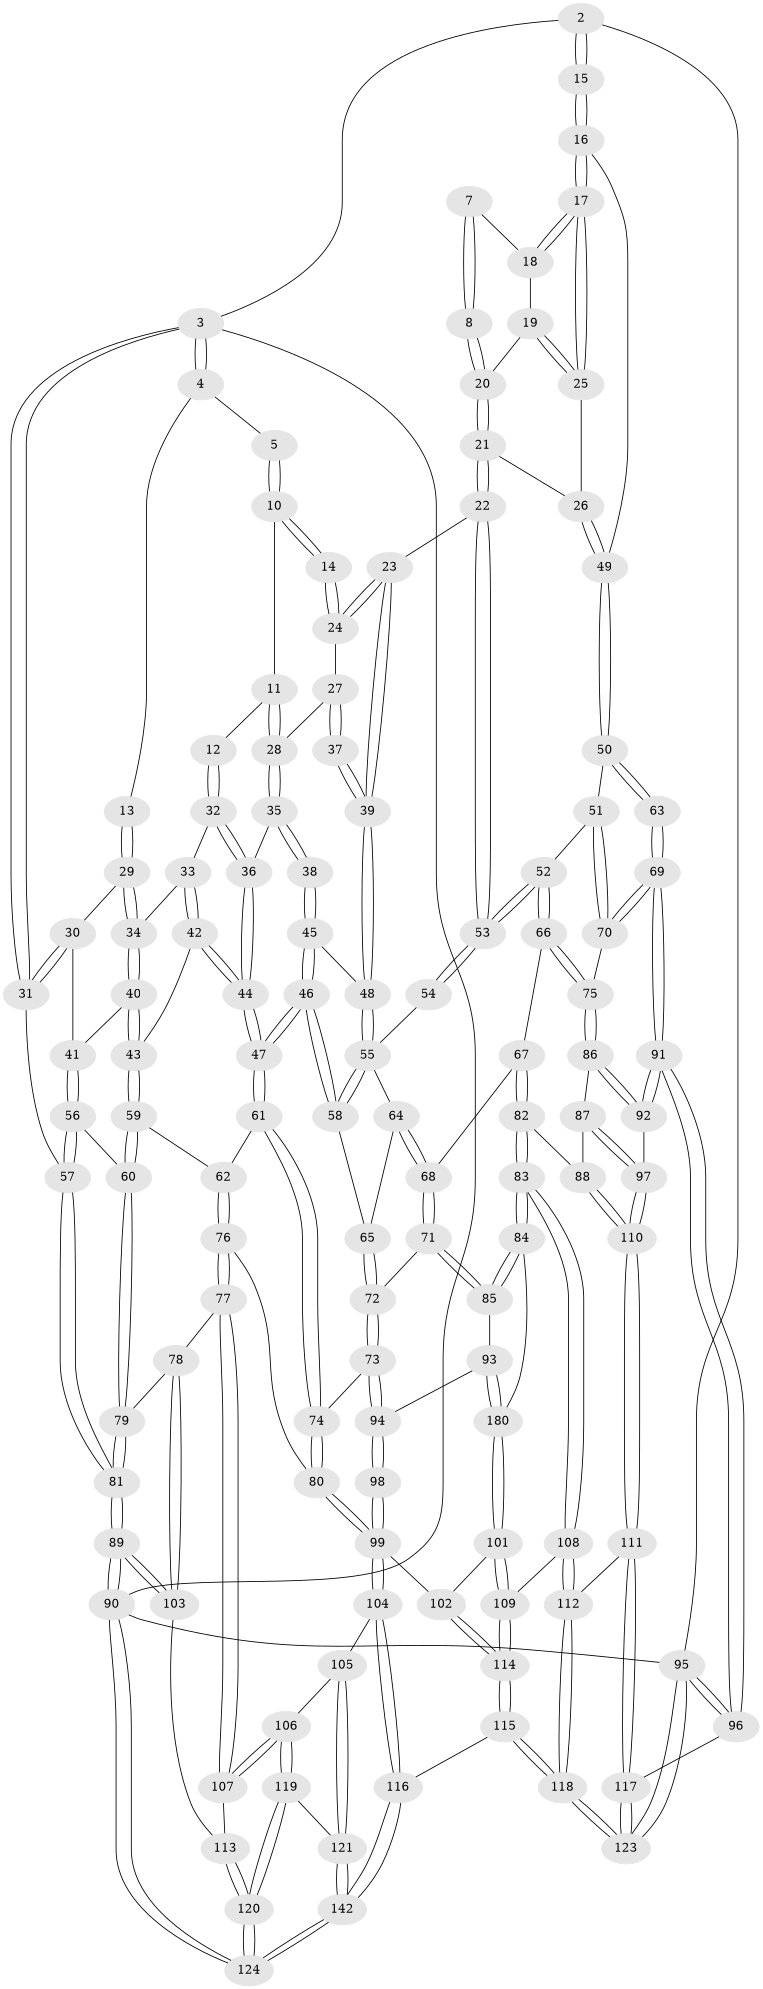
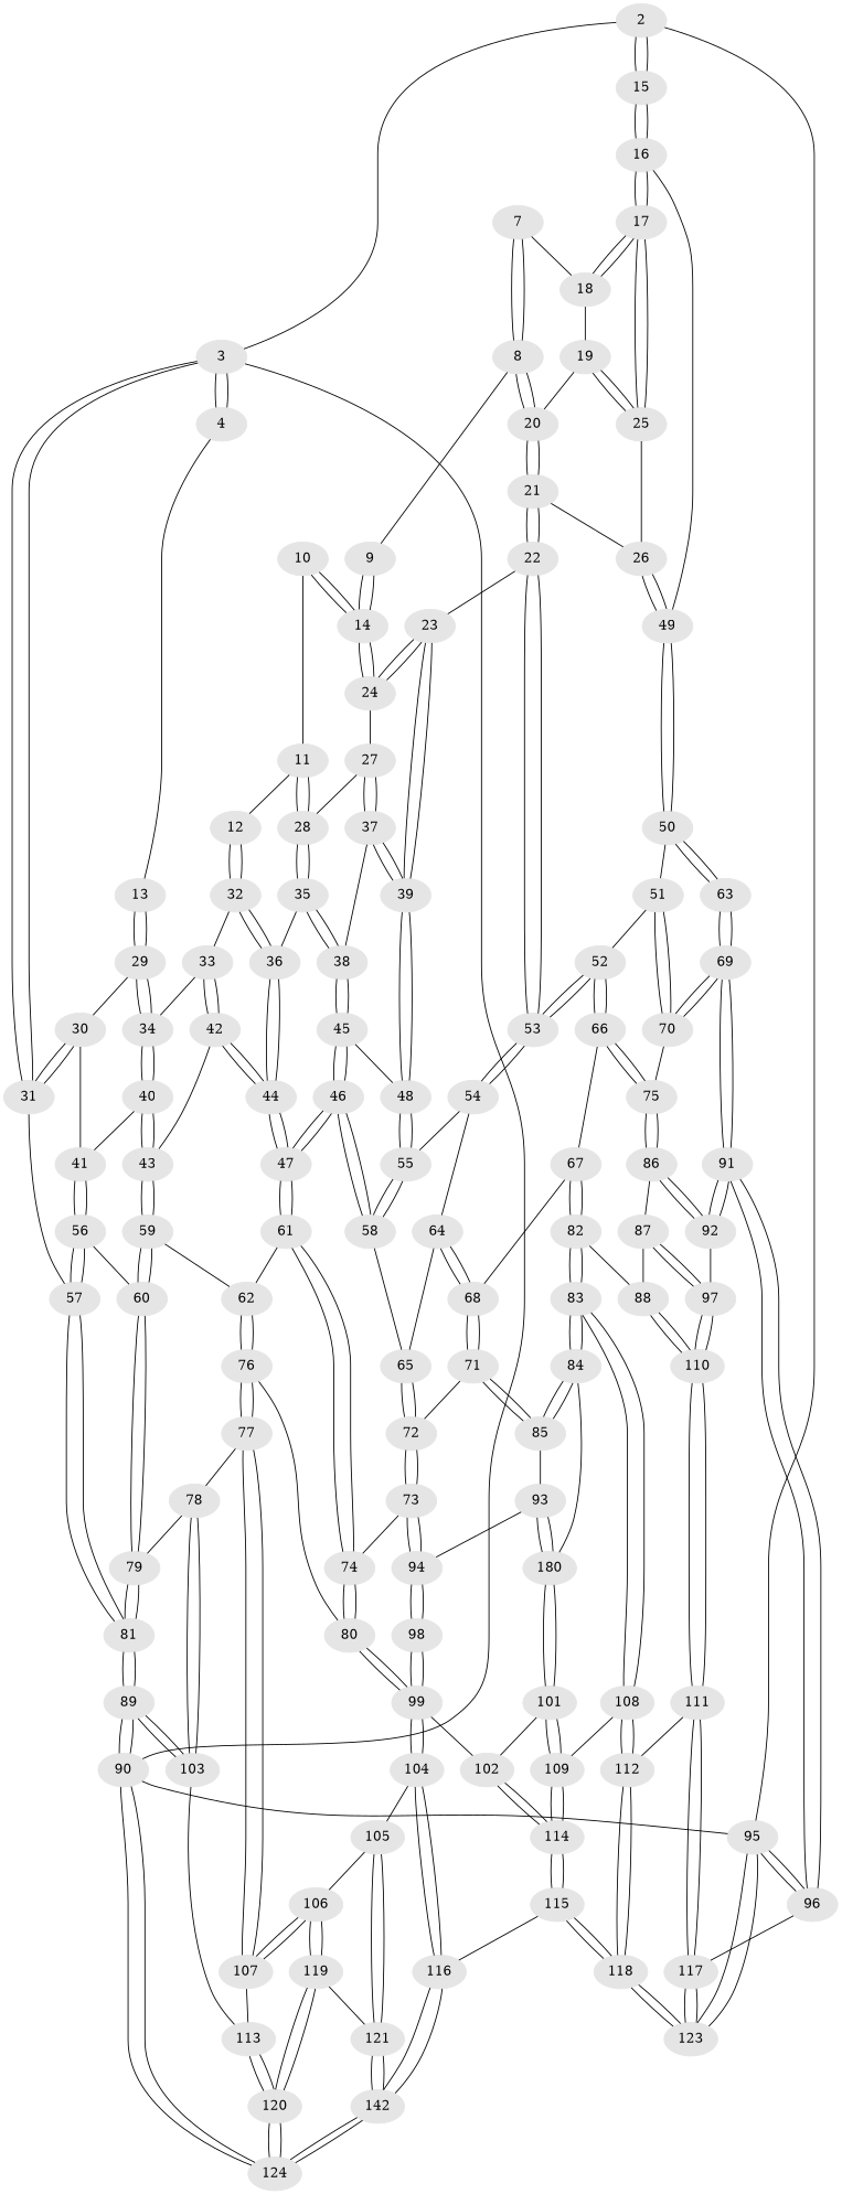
  graph {
    node [color=gray90 style=filled]
    2
    3
    15
    95
    7
    8
    18
    4
    31
    90
    16
    96
    123
-   5
    13
    57
    124
    10
    29
    14
    11
+   9
    20
    19
    21
    24
    12
    28
    32
    35
    33
    36
    30
    34
    27
    17
    49
    63
    69
    25
    50
    26
    22
    23
    53
    39
    54
    48
    37
    38
    41
    40
    56
    81
    42
    44
    43
    45
    47
    46
    55
    59
    60
    62
    61
    58
    65
    74
    51
    52
    70
    66
    75
    67
    64
    68
    79
    89
    72
    76
    80
    77
    91
    71
    73
    82
    86
    83
    88
    85
    92
    93
    94
    98
    99
    87
    78
    107
    103
    113
    102
    104
    84
    108
    110
    n106 [label=180]
    109
    112
    101
    97
    111
    117
    114
    105
    116
    115
    120
    106
    121
    n120 [label=142]
    119
    118
    2 -- 3
    2 -- 15
    2 -- 15
    2 -- 95
    3 -- 4
    3 -- 4
    3 -- 31
    3 -- 31
    3 -- 90
    15 -- 16
    15 -- 16
    95 -- 96
    95 -- 96
    95 -- 123
    95 -- 123
    7 -- 8
    7 -- 8
    7 -- 18
+   8 -- 9
    8 -- 20
    8 -- 20
    18 -- 19
-   4 -- 5
    4 -- 13
    31 -- 57
    90 -- 95
    90 -- 124
    90 -- 124
    16 -- 17
    16 -- 17
    16 -- 49
    96 -- 117
-   5 -- 10
-   5 -- 10
    13 -- 29
    13 -- 29
    57 -- 81
    57 -- 81
    10 -- 14
    10 -- 14
    10 -- 11
    29 -- 30
    29 -- 34
    29 -- 34
    14 -- 24
    14 -- 24
    11 -- 12
    11 -- 28
    11 -- 28
+   9 -- 14
+   9 -- 14
    20 -- 21
    20 -- 21
    19 -- 20
    19 -- 25
    19 -- 25
    21 -- 26
    21 -- 22
    21 -- 22
    24 -- 27
    12 -- 32
    12 -- 32
    28 -- 35
    28 -- 35
    32 -- 33
    32 -- 36
    32 -- 36
    35 -- 36
    35 -- 38
    35 -- 38
    33 -- 34
    33 -- 42
    33 -- 42
    36 -- 44
    36 -- 44
    30 -- 31
    30 -- 31
    30 -- 41
    34 -- 40
    34 -- 40
    27 -- 28
    27 -- 37
    27 -- 37
    17 -- 18
    17 -- 18
    17 -- 25
    17 -- 25
    49 -- 50
    49 -- 50
    63 -- 69
    63 -- 69
    69 -- 70
    69 -- 70
    69 -- 91
    69 -- 91
    25 -- 26
    50 -- 63
    50 -- 63
    50 -- 51
    26 -- 49
    26 -- 49
    22 -- 23
    22 -- 53
    22 -- 53
    23 -- 24
    23 -- 24
    23 -- 39
    23 -- 39
    53 -- 54
    53 -- 54
    39 -- 48
    39 -- 48
    54 -- 55
-   55 -- 64
+   54 -- 64
    48 -- 55
    48 -- 55
    37 -- 39
    37 -- 39
+   37 -- 38
    38 -- 45
    38 -- 45
    41 -- 56
    41 -- 56
    40 -- 41
    40 -- 43
    40 -- 43
    56 -- 57
    56 -- 57
    56 -- 60
    81 -- 89
    81 -- 89
    42 -- 44
    42 -- 44
    42 -- 43
    44 -- 47
    44 -- 47
    43 -- 59
    43 -- 59
    45 -- 48
    45 -- 46
    45 -- 46
    47 -- 61
    47 -- 61
    46 -- 47
    46 -- 47
    46 -- 58
    46 -- 58
    55 -- 58
    55 -- 58
    59 -- 60
    59 -- 60
    59 -- 62
    60 -- 79
    60 -- 79
    62 -- 76
    62 -- 76
    61 -- 62
    61 -- 74
    61 -- 74
    58 -- 65
    65 -- 72
    65 -- 72
    74 -- 80
    74 -- 80
    51 -- 52
    51 -- 70
    51 -- 70
    52 -- 53
    52 -- 53
    52 -- 66
    52 -- 66
    70 -- 75
    66 -- 75
    66 -- 75
    66 -- 67
    75 -- 86
    75 -- 86
    67 -- 68
    67 -- 82
    67 -- 82
    64 -- 65
    64 -- 68
    64 -- 68
    68 -- 71
    68 -- 71
    79 -- 81
    79 -- 81
    89 -- 90
    89 -- 90
    89 -- 103
    89 -- 103
    72 -- 73
    72 -- 73
    76 -- 80
    76 -- 77
    76 -- 77
    80 -- 99
    80 -- 99
    77 -- 78
    77 -- 107
    77 -- 107
    91 -- 96
    91 -- 96
    91 -- 92
    91 -- 92
    71 -- 72
    71 -- 85
    71 -- 85
    73 -- 74
    73 -- 94
    73 -- 94
    82 -- 83
    82 -- 83
    82 -- 88
    86 -- 92
    86 -- 92
    86 -- 87
    83 -- 84
    83 -- 84
    83 -- 108
    83 -- 108
    88 -- 110
    88 -- 110
    85 -- 93
    92 -- 97
    93 -- 94
    93 -- n106
    93 -- n106
    94 -- 98
    94 -- 98
    98 -- 99
    98 -- 99
    99 -- 102
    99 -- 104
    99 -- 104
    87 -- 88
    87 -- 97
    87 -- 97
    78 -- 79
    78 -- 103
    78 -- 103
    107 -- 113
    103 -- 113
    113 -- 120
    113 -- 120
    102 -- 114
    102 -- 114
    104 -- 105
    104 -- 116
    104 -- 116
    84 -- 85
    84 -- 85
    84 -- n106
    108 -- 109
    108 -- 112
    108 -- 112
    110 -- 111
    110 -- 111
    n106 -- 101
    n106 -- 101
    109 -- 114
    109 -- 114
    112 -- 118
    112 -- 118
    101 -- 102
    101 -- 109
    101 -- 109
    97 -- 110
    97 -- 110
    111 -- 112
    111 -- 117
    111 -- 117
    117 -- 123
    117 -- 123
    114 -- 115
    114 -- 115
    105 -- 106
    105 -- 121
    105 -- 121
    116 -- n120
    116 -- n120
    115 -- 116
    115 -- 118
    115 -- 118
    120 -- 124
    120 -- 124
    106 -- 107
    106 -- 107
    106 -- 119
    106 -- 119
    121 -- n120
    121 -- n120
    n120 -- 124
    n120 -- 124
    119 -- 120
    119 -- 120
    119 -- 121
    118 -- 123
    118 -- 123
  }
